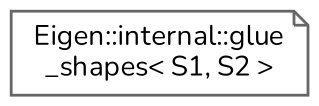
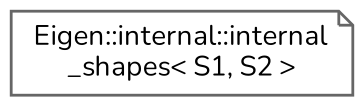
  digraph {
    rankdir=LR
    fontname=Nunito
-   n1 [color=grey40 fillcolor=white fontname=Nunito fontsize=10 height=0.2 label="Eigen::internal::glue\l_shapes\< S1, S2 \>" shape=note style=filled width=0.4]
+   n1 [color=grey40 fillcolor=white fontname=Nunito fontsize=10 height=0.2 label="Eigen::internal::internal\l_shapes\< S1, S2 \>" shape=note style=filled width=0.4]
  }
